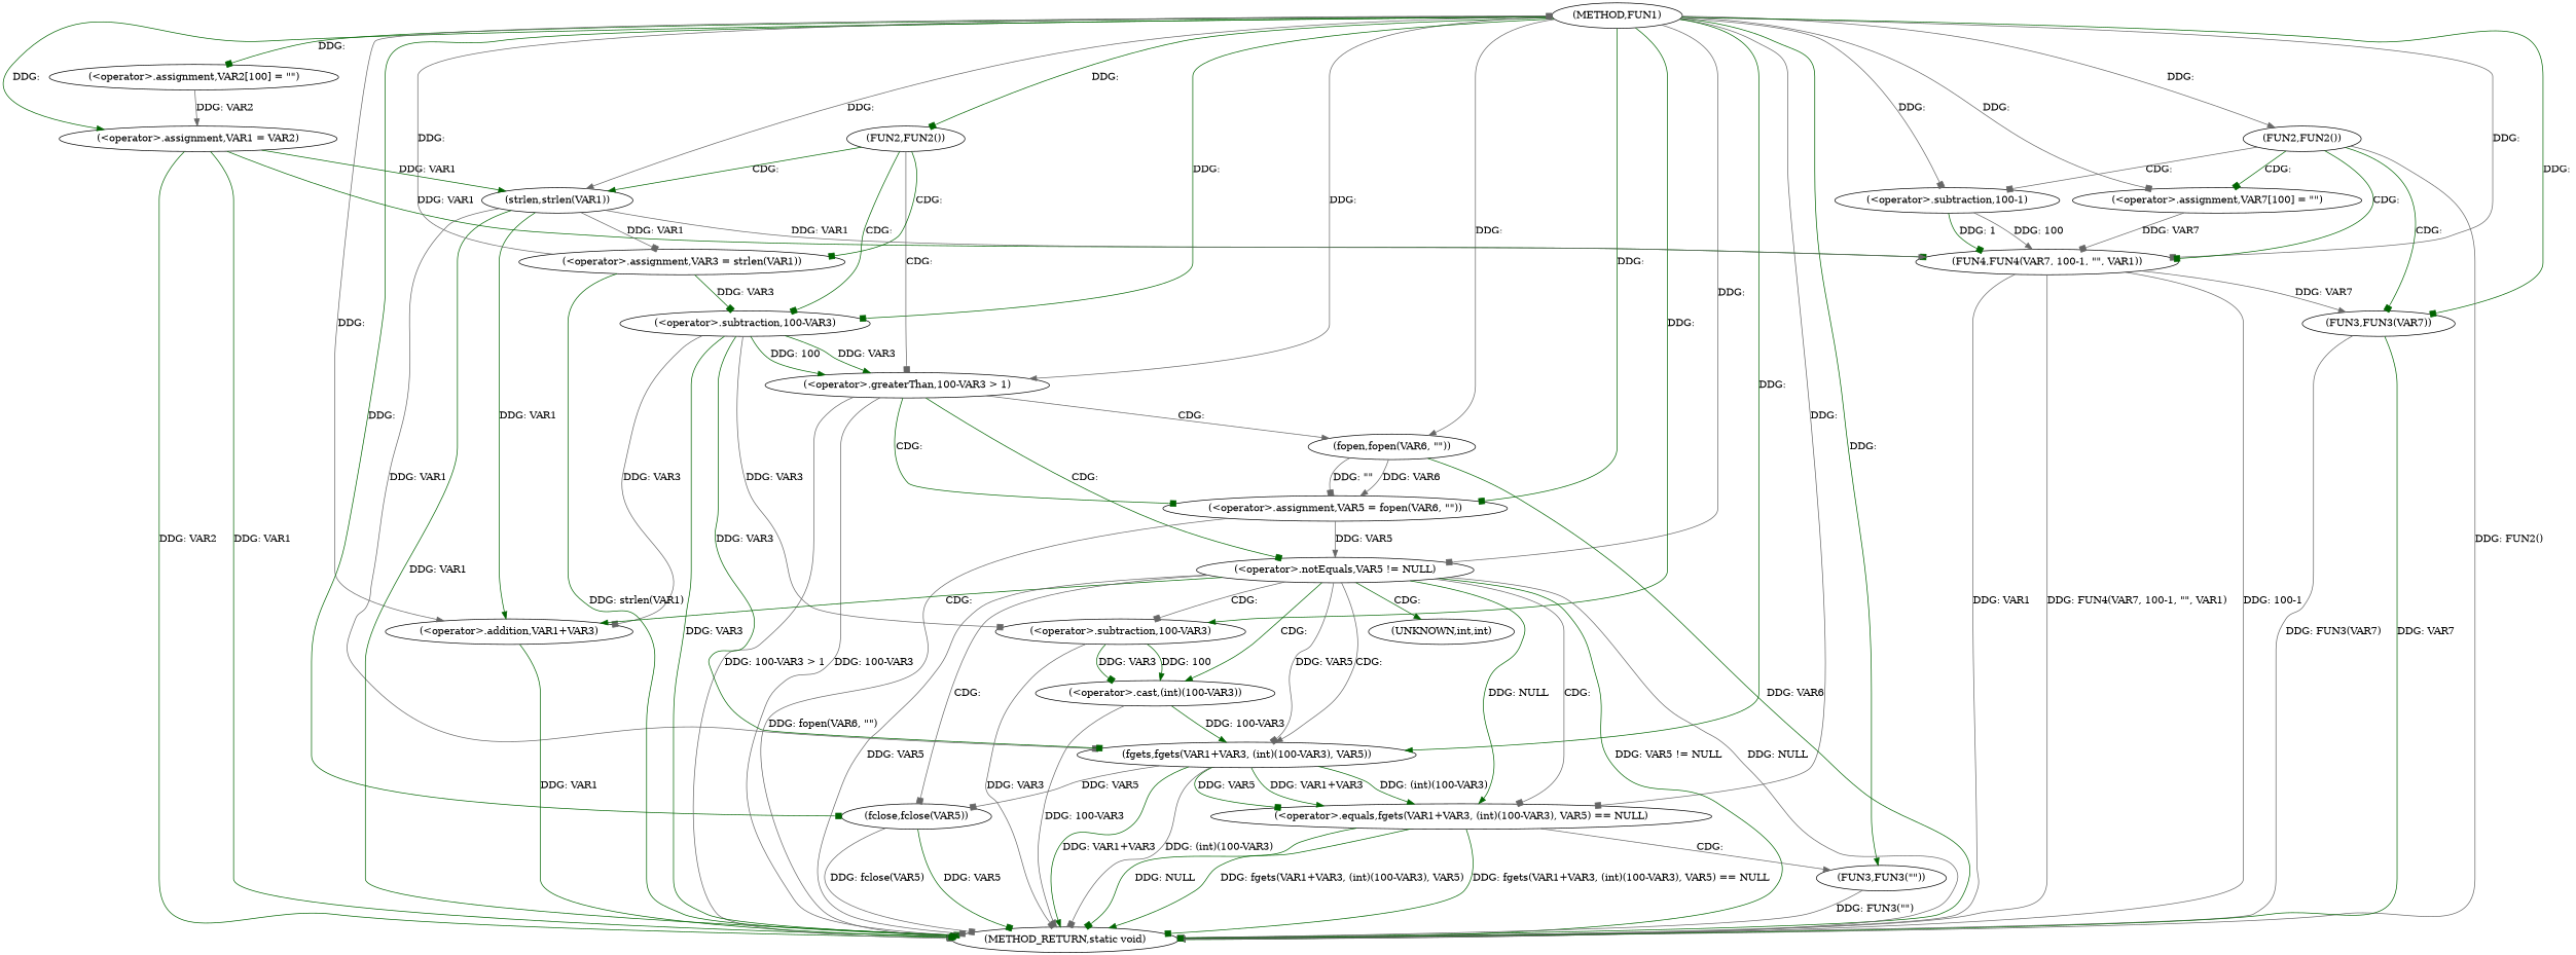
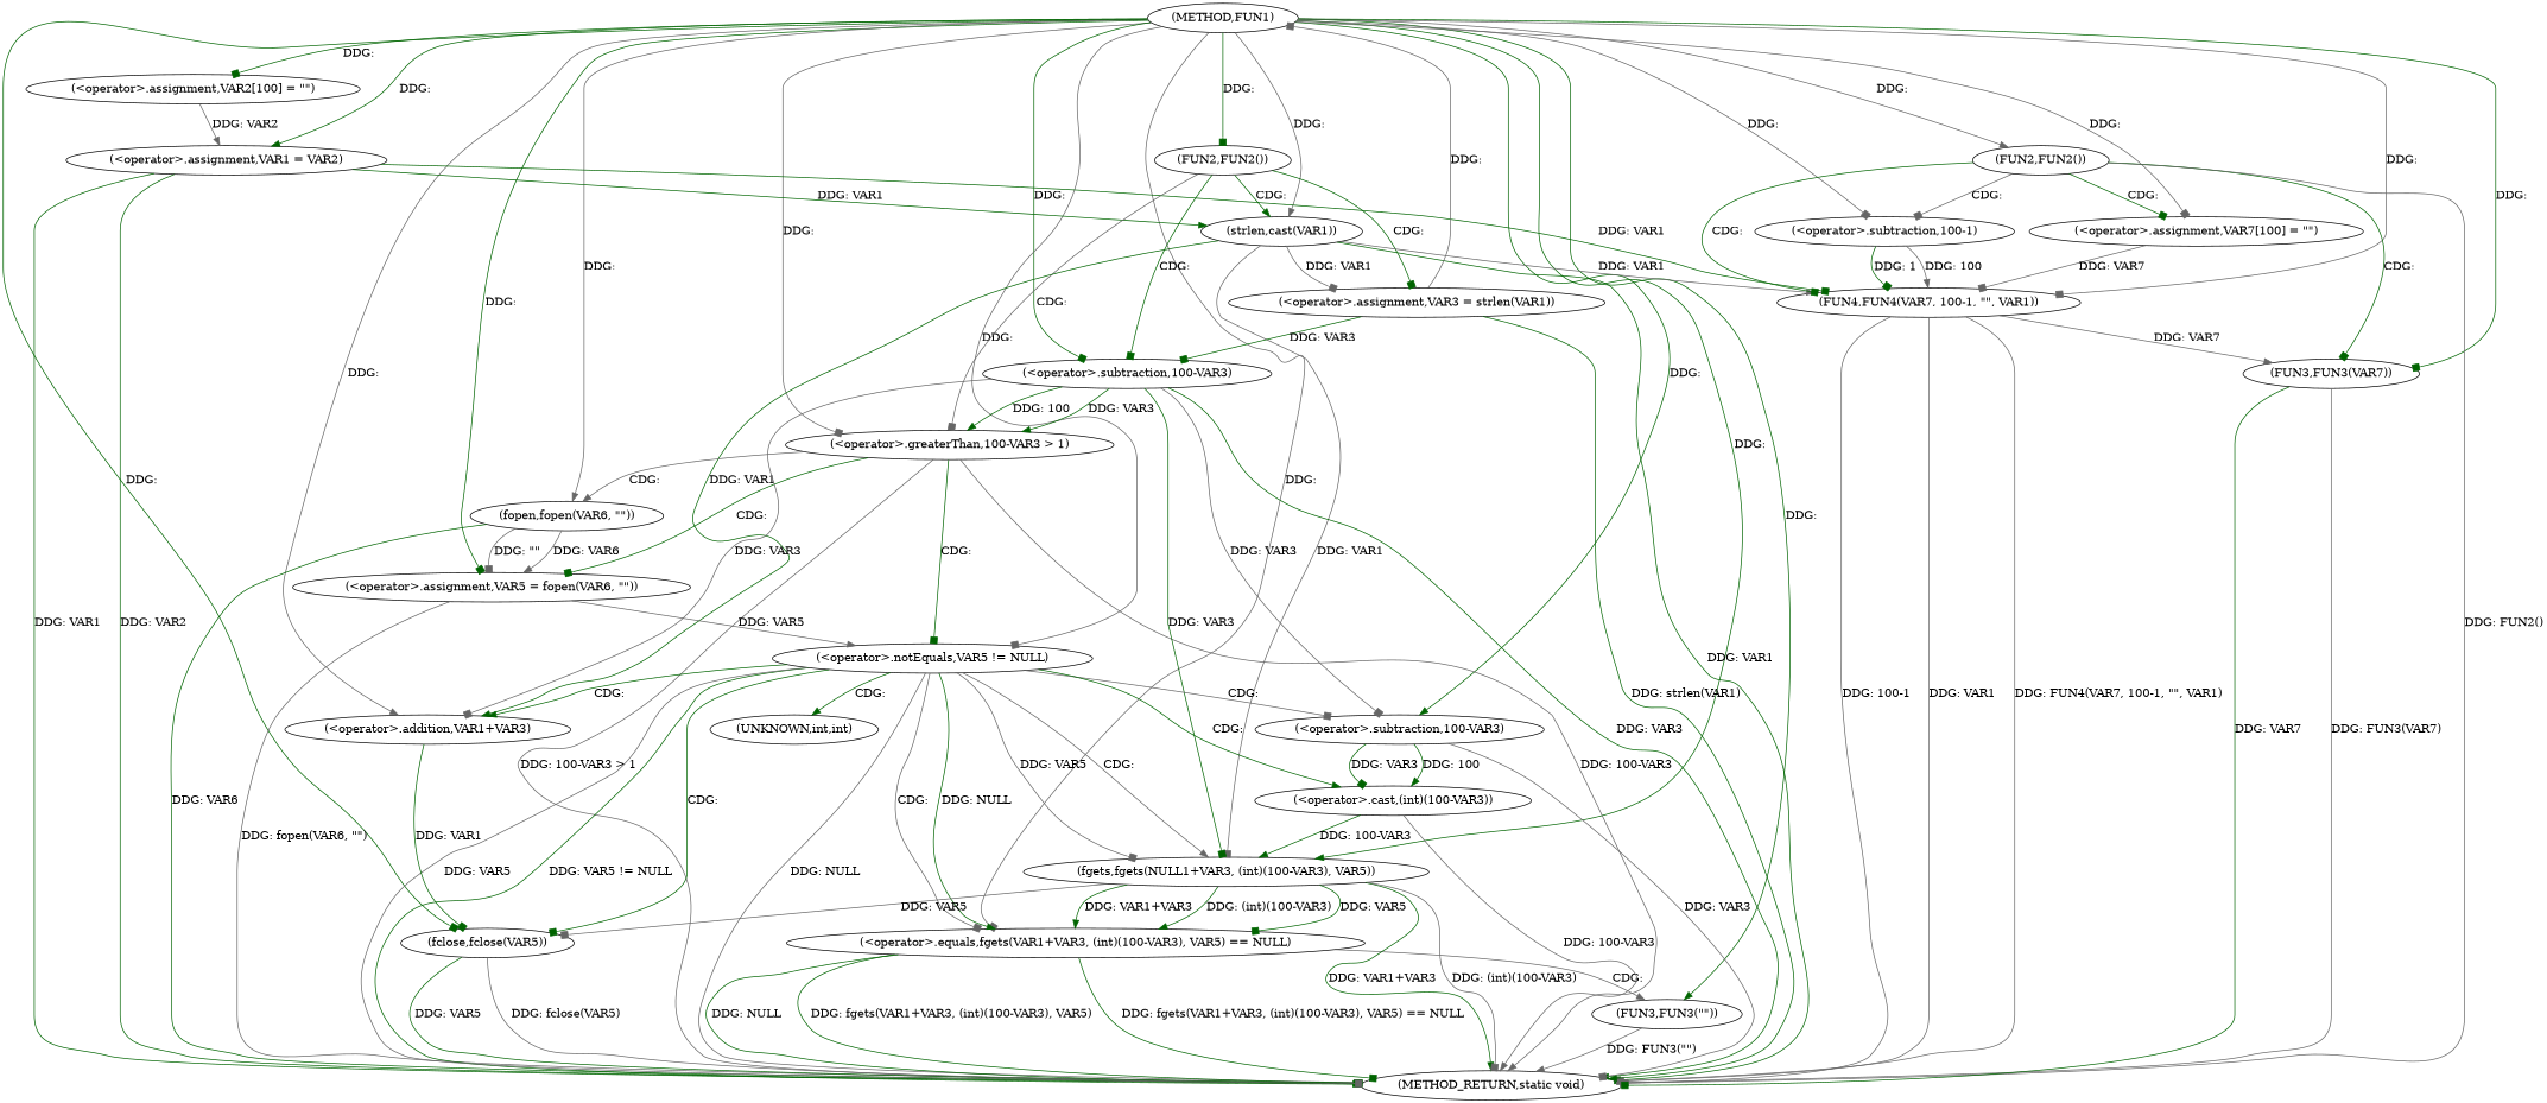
  digraph {
    edge [arrowhead=box color=darkgreen]
    n1 [label="(METHOD,FUN1)"]
    n2 [label="(<operator>.assignment,VAR2[100] = \"\")"]
    n3 [label="(<operator>.assignment,VAR1 = VAR2)"]
    n4 [label="(FUN2,FUN2())"]
-   n5 [label="(strlen,strlen(VAR1))"]
+   n5 [label="(strlen,cast(VAR1))"]
    n6 [label="(<operator>.greaterThan,100-VAR3 > 1)"]
    n7 [label="(<operator>.subtraction,100-VAR3)"]
    n8 [label="(<operator>.assignment,VAR5 = fopen(VAR6, \"\"))"]
    n9 [label="(fopen,fopen(VAR6, \"\"))"]
    n10 [label="(<operator>.notEquals,VAR5 != NULL)"]
    n11 [label="(<operator>.equals,fgets(VAR1+VAR3, (int)(100-VAR3), VAR5) == NULL)"]
-   n12 [label="(fgets,fgets(VAR1+VAR3, (int)(100-VAR3), VAR5))"]
+   n12 [label="(fgets,fgets(NULL1+VAR3, (int)(100-VAR3), VAR5))"]
    n13 [label="(<operator>.addition,VAR1+VAR3)"]
    n14 [label="(<operator>.subtraction,100-VAR3)"]
    n15 [label="(FUN3,FUN3(\"\"))"]
    n16 [label="(fclose,fclose(VAR5))"]
    n17 [label="(FUN2,FUN2())"]
    n18 [label="(<operator>.assignment,VAR7[100] = \"\")"]
    n19 [label="(FUN4,FUN4(VAR7, 100-1, \"\", VAR1))"]
    n20 [label="(<operator>.subtraction,100-1)"]
    n21 [label="(FUN3,FUN3(VAR7))"]
    n22 [label="(METHOD_RETURN,static void)"]
    n23 [label="(<operator>.assignment,VAR3 = strlen(VAR1))"]
    n24 [label="(<operator>.cast,(int)(100-VAR3))"]
    n25 [label="(UNKNOWN,int,int)"]
    n1 -> n2 [label="DDG: "]
    n1 -> n3 [arrowhead=normal label="DDG: "]
    n1 -> n4 [label="DDG: "]
    n1 -> n5 [arrowhead=normal color=gray40 label="DDG: "]
-   n1 -> n6 [arrowhead=normal color=gray40 label="DDG: "]
+   n1 -> n6 [color=gray40 label="DDG: "]
    n1 -> n7 [label="DDG: "]
    n1 -> n8 [label="DDG: "]
    n1 -> n9 [arrowhead=normal color=gray40 label="DDG: "]
    n1 -> n10 [color=gray40 label="DDG: "]
    n1 -> n11 [color=gray40 label="DDG: "]
    n1 -> n12 [arrowhead=normal label="DDG: "]
    n1 -> n13 [arrowhead=normal color=gray40 label="DDG: "]
    n1 -> n14 [arrowhead=normal label="DDG: "]
    n1 -> n15 [arrowhead=normal label="DDG: "]
    n1 -> n16 [label="DDG: "]
    n1 -> n17 [arrowhead=normal color=gray40 label="DDG: "]
    n1 -> n18 [color=gray40 label="DDG: "]
    n1 -> n19 [color=gray40 label="DDG: "]
    n1 -> n20 [color=gray40 label="DDG: "]
    n1 -> n21 [label="DDG: "]
    n2 -> n3 [arrowhead=normal color=gray40 label="DDG: VAR2"]
    n3 -> n5 [arrowhead=normal label="DDG: VAR1"]
    n3 -> n19 [label="DDG: VAR1"]
    n3 -> n22 [label="DDG: VAR1"]
    n3 -> n22 [arrowhead=normal label="DDG: VAR2"]
    n4 -> n5 [arrowhead=normal label="CDG: "]
    n4 -> n6 [color=gray40 label="CDG: "]
    n4 -> n7 [label="CDG: "]
    n4 -> n23 [label="CDG: "]
    n5 -> n12 [color=gray40 label="DDG: VAR1"]
    n5 -> n13 [arrowhead=normal label="DDG: VAR1"]
    n5 -> n19 [arrowhead=normal color=gray40 label="DDG: VAR1"]
    n5 -> n22 [label="DDG: VAR1"]
    n5 -> n23 [color=gray40 label="DDG: VAR1"]
    n6 -> n8 [label="CDG: "]
    n6 -> n9 [arrowhead=normal color=gray40 label="CDG: "]
    n6 -> n10 [label="CDG: "]
    n6 -> n22 [color=gray40 label="DDG: 100-VAR3 > 1"]
    n6 -> n22 [arrowhead=normal color=gray40 label="DDG: 100-VAR3"]
    n7 -> n6 [arrowhead=normal label="DDG: 100"]
    n7 -> n6 [arrowhead=normal label="DDG: VAR3"]
    n7 -> n12 [label="DDG: VAR3"]
    n7 -> n13 [color=gray40 label="DDG: VAR3"]
    n7 -> n14 [color=gray40 label="DDG: VAR3"]
    n7 -> n22 [arrowhead=normal label="DDG: VAR3"]
    n8 -> n10 [arrowhead=normal color=gray40 label="DDG: VAR5"]
    n8 -> n22 [arrowhead=normal color=gray40 label="DDG: fopen(VAR6, \"\")"]
    n9 -> n8 [arrowhead=normal color=gray40 label="DDG: VAR6"]
    n9 -> n8 [color=gray40 label="DDG: \"\""]
    n9 -> n22 [arrowhead=normal label="DDG: VAR6"]
    n10 -> n11 [arrowhead=normal label="DDG: NULL"]
    n10 -> n11 [color=gray40 label="CDG: "]
    n10 -> n12 [color=gray40 label="DDG: VAR5"]
    n10 -> n12 [arrowhead=normal color=gray40 label="CDG: "]
    n10 -> n13 [arrowhead=normal label="CDG: "]
    n10 -> n14 [color=gray40 label="CDG: "]
-   n10 -> n16 [color=gray40 label="CDG: "]
+   n10 -> n16 [label="CDG: "]
    n10 -> n22 [arrowhead=normal label="DDG: VAR5 != NULL"]
    n10 -> n22 [arrowhead=normal color=gray40 label="DDG: NULL"]
    n10 -> n22 [color=gray40 label="DDG: VAR5"]
    n10 -> n24 [arrowhead=normal label="CDG: "]
    n10 -> n25 [arrowhead=normal label="CDG: "]
    n11 -> n15 [arrowhead=normal color=gray40 label="CDG: "]
    n11 -> n22 [label="DDG: NULL"]
    n11 -> n22 [arrowhead=normal label="DDG: fgets(VAR1+VAR3, (int)(100-VAR3), VAR5)"]
    n11 -> n22 [label="DDG: fgets(VAR1+VAR3, (int)(100-VAR3), VAR5) == NULL"]
    n12 -> n11 [arrowhead=normal label="DDG: VAR1+VAR3"]
    n12 -> n11 [arrowhead=normal label="DDG: (int)(100-VAR3)"]
    n12 -> n11 [label="DDG: VAR5"]
    n12 -> n16 [color=gray40 label="DDG: VAR5"]
    n12 -> n22 [arrowhead=normal label="DDG: VAR1+VAR3"]
    n12 -> n22 [color=gray40 label="DDG: (int)(100-VAR3)"]
-   n13 -> n22 [label="DDG: VAR1"]
+   n13 -> n16 [label="DDG: VAR1"]
    n14 -> n22 [color=gray40 label="DDG: VAR3"]
    n14 -> n24 [arrowhead=normal label="DDG: 100"]
    n14 -> n24 [label="DDG: VAR3"]
    n15 -> n22 [arrowhead=normal color=gray40 label="DDG: FUN3(\"\")"]
    n16 -> n22 [label="DDG: VAR5"]
    n16 -> n22 [color=gray40 label="DDG: fclose(VAR5)"]
    n17 -> n18 [label="CDG: "]
    n17 -> n19 [label="CDG: "]
    n17 -> n20 [color=gray40 label="CDG: "]
    n17 -> n21 [label="CDG: "]
    n17 -> n22 [color=gray40 label="DDG: FUN2()"]
    n18 -> n19 [color=gray40 label="DDG: VAR7"]
    n19 -> n21 [arrowhead=normal color=gray40 label="DDG: VAR7"]
    n19 -> n22 [color=gray40 label="DDG: VAR1"]
    n19 -> n22 [arrowhead=normal color=gray40 label="DDG: FUN4(VAR7, 100-1, \"\", VAR1)"]
    n19 -> n22 [arrowhead=normal color=gray40 label="DDG: 100-1"]
    n20 -> n19 [arrowhead=normal color=gray40 label="DDG: 100"]
    n20 -> n19 [label="DDG: 1"]
    n21 -> n22 [arrowhead=normal color=gray40 label="DDG: FUN3(VAR7)"]
    n21 -> n22 [label="DDG: VAR7"]
    n23 -> n1 [color=gray40 label="DDG: "]
    n23 -> n7 [label="DDG: VAR3"]
    n23 -> n22 [arrowhead=normal label="DDG: strlen(VAR1)"]
    n24 -> n12 [arrowhead=normal label="DDG: 100-VAR3"]
    n24 -> n22 [arrowhead=normal color=gray40 label="DDG: 100-VAR3"]
  }
